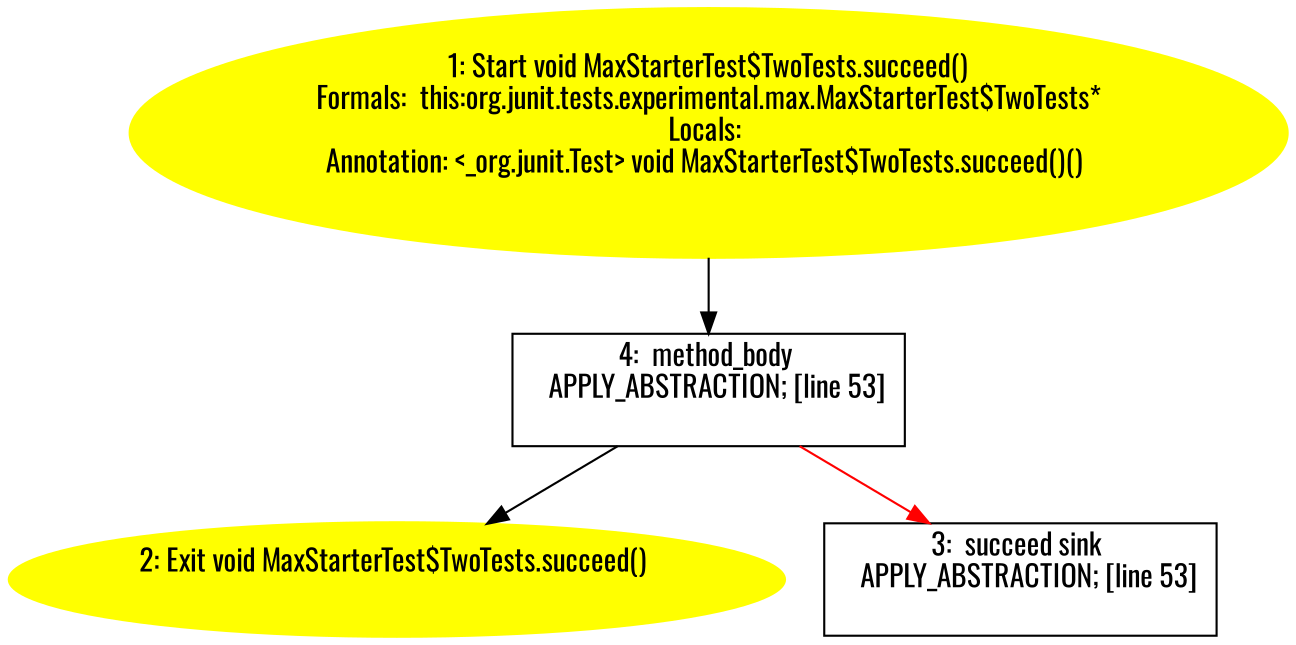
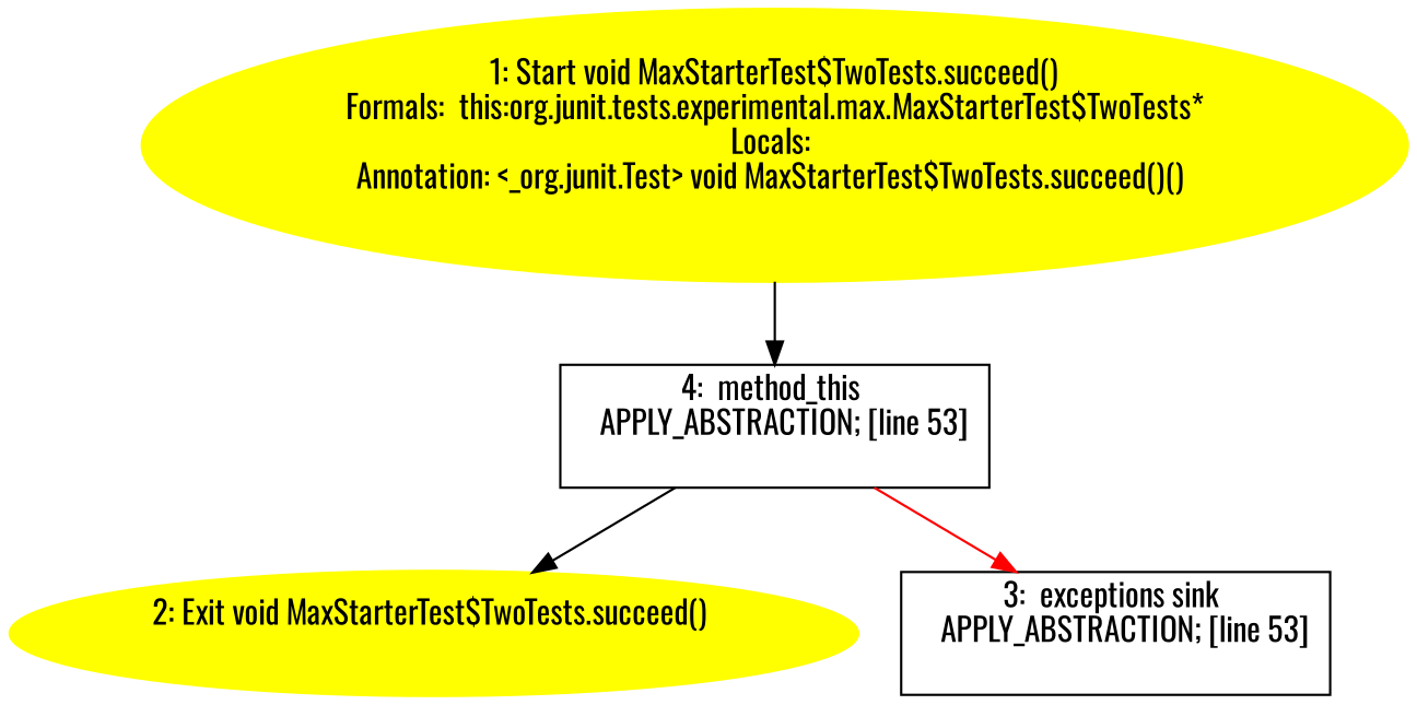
  digraph {
    fontname=Oswald
    node [fontname=Oswald]
    edge [fontname=Oswald]
    n1 [color=yellow label="1: Start void MaxStarterTest$TwoTests.succeed()\nFormals:  this:org.junit.tests.experimental.max.MaxStarterTest$TwoTests*\nLocals: \nAnnotation: <_org.junit.Test> void MaxStarterTest$TwoTests.succeed()() \n  " style=filled]
-   n2 [label="4:  method_body \n   APPLY_ABSTRACTION; [line 53]\n " shape=box]
+   n2 [label="4:  method_this \n   APPLY_ABSTRACTION; [line 53]\n " shape=box]
    n3 [color=yellow label="2: Exit void MaxStarterTest$TwoTests.succeed() \n  " style=filled]
-   n4 [label="3:  succeed sink \n   APPLY_ABSTRACTION; [line 53]\n " shape=box]
+   n4 [label="3:  exceptions sink \n   APPLY_ABSTRACTION; [line 53]\n " shape=box]
    n1 -> n2
    n2 -> n3
    n2 -> n4 [color=red]
  }
